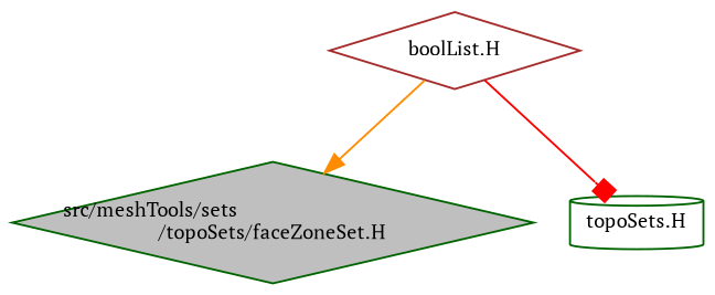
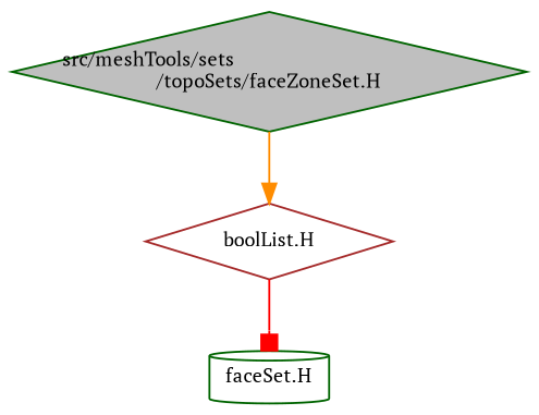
  digraph {
    fontname="PT Serif"
    node [color=darkgreen fontname="PT Serif" fontsize=10 shape=diamond]
    edge [fontname="PT Serif" fontsize=10 labelfontname=Helvetica labelfontsize=10 style=solid]
    n1 [fillcolor=grey75 fontcolor=black height=0.2 label="src/meshTools/sets\l/topoSets/faceZoneSet.H" style=filled width=0.4]
    n2 [color=brown height=0.2 label="boolList.H" width=0.4]
-   n3 [height=0.2 label="topoSets.H" shape=cylinder width=0.4]
-   n2 -> n1 [arrowhead=normal color=darkorange]
+   n3 [height=0.2 label="faceSet.H" shape=cylinder width=0.4]
+   n1 -> n2 [arrowhead=normal color=darkorange]
    n2 -> n3 [arrowhead=box color=red]
  }
